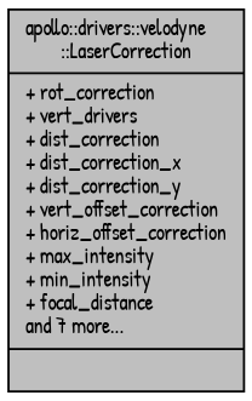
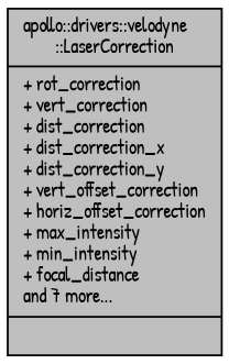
  digraph {
    fontname="Patrick Hand"
-   n1 [color=black fillcolor=grey75 fontcolor=black fontname="Patrick Hand" fontsize=10 height=0.2 label="{apollo::drivers::velodyne\l::LaserCorrection\n|+ rot_correction\l+ vert_drivers\l+ dist_correction\l+ dist_correction_x\l+ dist_correction_y\l+ vert_offset_correction\l+ horiz_offset_correction\l+ max_intensity\l+ min_intensity\l+ focal_distance\land 7 more...\l|}" shape=record style=filled width=0.4]
+   n1 [color=black fillcolor=grey75 fontcolor=black fontname="Patrick Hand" fontsize=10 height=0.2 label="{apollo::drivers::velodyne\l::LaserCorrection\n|+ rot_correction\l+ vert_correction\l+ dist_correction\l+ dist_correction_x\l+ dist_correction_y\l+ vert_offset_correction\l+ horiz_offset_correction\l+ max_intensity\l+ min_intensity\l+ focal_distance\land 7 more...\l|}" shape=record style=filled width=0.4]
  }
